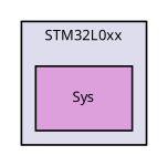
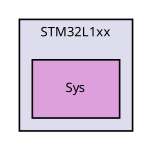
  digraph {
    compound=true
    rankdir=LR
    n1 [fillcolor=plum fontname=Sans fontsize=8 label=Sys pencolor=black shape=box style=filled]
    subgraph cluster_1 {
      bgcolor="#ddddee"
      fontname=Sans
      fontsize=8
-     label=STM32L0xx
+     label=STM32L1xx
      pencolor=black
      n1
    }
  }
